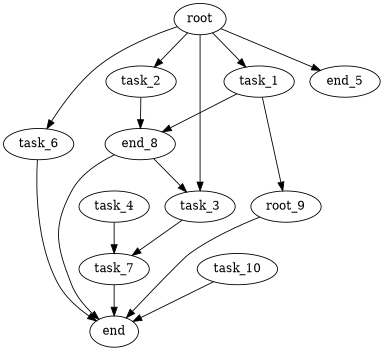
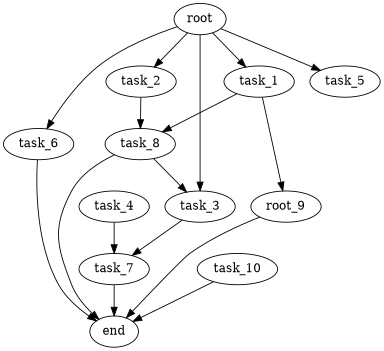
  digraph {
    root
    task_1
    task_2
    task_3
-   task_5 [label=end_5]
+   task_5
    task_6
-   task_8 [label=end_8]
+   task_8
    n8 [label=root_9]
    task_7
    task_4
    end
    task_10
    root -> task_1
    root -> task_2
    root -> task_3
    root -> task_5
    root -> task_6
    task_1 -> task_8
    task_1 -> n8
    task_2 -> task_8
    task_3 -> task_7
    task_6 -> end
    task_8 -> task_3
    task_8 -> end
    n8 -> end
    task_7 -> end
    task_4 -> task_7
    task_10 -> end
  }
